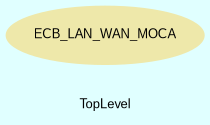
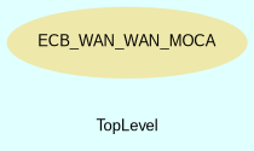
  digraph {
    bgcolor=lightcyan1
    compound=true
    fontname="Liberation Sans"
    fontsize=8
    label=TopLevel
    rankdir=LR
-   n1 [color=palegoldenrod fontcolor=black fontname="Liberation Sans" fontsize=8 label=ECB_LAN_WAN_MOCA shape=ellipse style=filled]
+   n1 [color=palegoldenrod fontcolor=black fontname="Liberation Sans" fontsize=8 label=ECB_WAN_WAN_MOCA shape=ellipse style=filled]
  }
